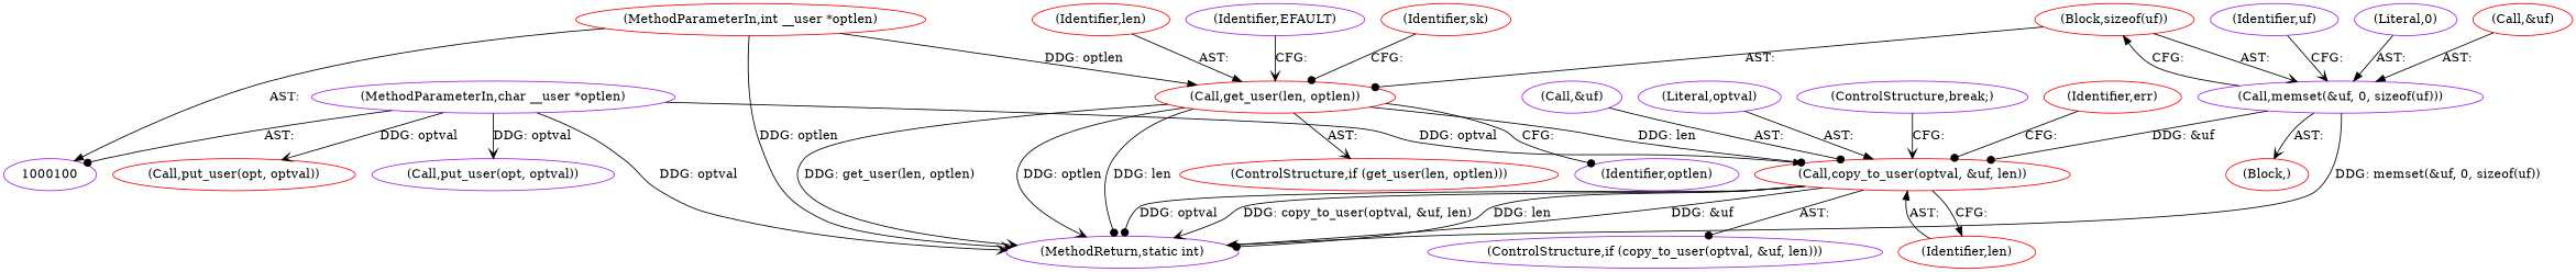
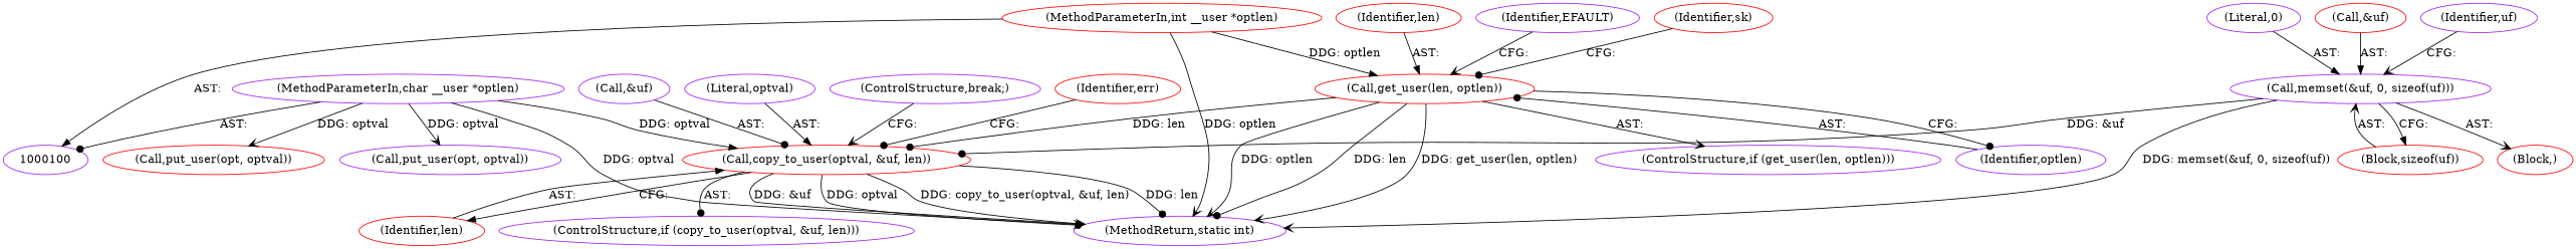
  digraph {
    node [color=purple]
    edge [arrowhead=vee]
    n1 [color=red label="(Call,copy_to_user(optval, &uf, len))"]
    n2 [label="(MethodReturn,static int)"]
    n3 [label="(ControlStructure,if (copy_to_user(optval, &uf, len)))"]
    n4 [color=red label="(Identifier,len)"]
    n5 [label="(MethodParameterIn,char __user *optlen)"]
    n6 [color=red label="(Call,put_user(opt, optval))"]
    n7 [label="(Call,put_user(opt, optval))"]
    1000100
    n9 [label="(Call,memset(&uf, 0, sizeof(uf)))"]
    n10 [color=red label="(Block,)"]
    n11 [color=red label="(Block,sizeof(uf))"]
    n12 [color=red label="(Call,get_user(len, optlen))"]
-   n13 [color=red label="(ControlStructure,if (get_user(len, optlen)))"]
+   n13 [label="(ControlStructure,if (get_user(len, optlen)))"]
    n14 [label="(Identifier,optlen)"]
    n15 [color=red label="(MethodParameterIn,int __user *optlen)"]
    n16 [color=red label="(Identifier,len)"]
    n17 [label="(Call,&uf)"]
    n18 [label="(Literal,optval)"]
    n19 [label="(Identifier,EFAULT)"]
    n20 [label="(Identifier,uf)"]
    n21 [label="(Literal,0)"]
    n22 [label="(ControlStructure,break;)"]
    n23 [color=red label="(Identifier,sk)"]
    n24 [color=red label="(Call,&uf)"]
    n25 [color=red label="(Identifier,err)"]
    n1 -> n2 [label="DDG: copy_to_user(optval, &uf, len)"]
    n1 -> n2 [arrowhead=dot label="DDG: len"]
    n1 -> n2 [arrowhead=normal label="DDG: &uf"]
    n1 -> n2 [arrowhead=dot label="DDG: optval"]
    n1 -> n3 [arrowhead=dot label="AST: "]
    n1 -> n4 [arrowhead=normal label="CFG: "]
    n4 -> n1 [arrowhead=normal label="AST: "]
    n5 -> n1 [arrowhead=normal label="DDG: optval"]
    n5 -> n2 [label="DDG: optval"]
    n5 -> n6 [label="DDG: optval"]
    n5 -> n7 [label="DDG: optval"]
    n5 -> 1000100 [arrowhead=dot label="AST: "]
    n9 -> n1 [arrowhead=dot label="DDG: &uf"]
    n9 -> n2 [label="DDG: memset(&uf, 0, sizeof(uf))"]
    n9 -> n10 [label="AST: "]
    n9 -> n11 [arrowhead=normal label="CFG: "]
    n11 -> n9 [label="AST: "]
    n12 -> n1 [arrowhead=dot label="DDG: len"]
    n12 -> n2 [arrowhead=dot label="DDG: len"]
    n12 -> n2 [label="DDG: get_user(len, optlen)"]
    n12 -> n2 [label="DDG: optlen"]
    n12 -> n13 [label="AST: "]
    n12 -> n14 [arrowhead=dot label="CFG: "]
-   n11 -> n12 [arrowhead=dot label="AST: "]
+   n14 -> n12 [arrowhead=dot label="AST: "]
    n15 -> n2 [label="DDG: optlen"]
    n15 -> 1000100 [arrowhead=normal label="AST: "]
    n15 -> n12 [arrowhead=normal label="DDG: optlen"]
    n16 -> n12 [arrowhead=normal label="AST: "]
    n17 -> n1 [arrowhead=dot label="AST: "]
    n18 -> n1 [arrowhead=normal label="AST: "]
    n19 -> n12 [label="CFG: "]
    n20 -> n9 [label="CFG: "]
    n21 -> n9 [arrowhead=normal label="AST: "]
    n22 -> n1 [label="CFG: "]
    n23 -> n12 [arrowhead=dot label="CFG: "]
    n24 -> n9 [arrowhead=normal label="AST: "]
    n25 -> n1 [arrowhead=dot label="CFG: "]
  }
